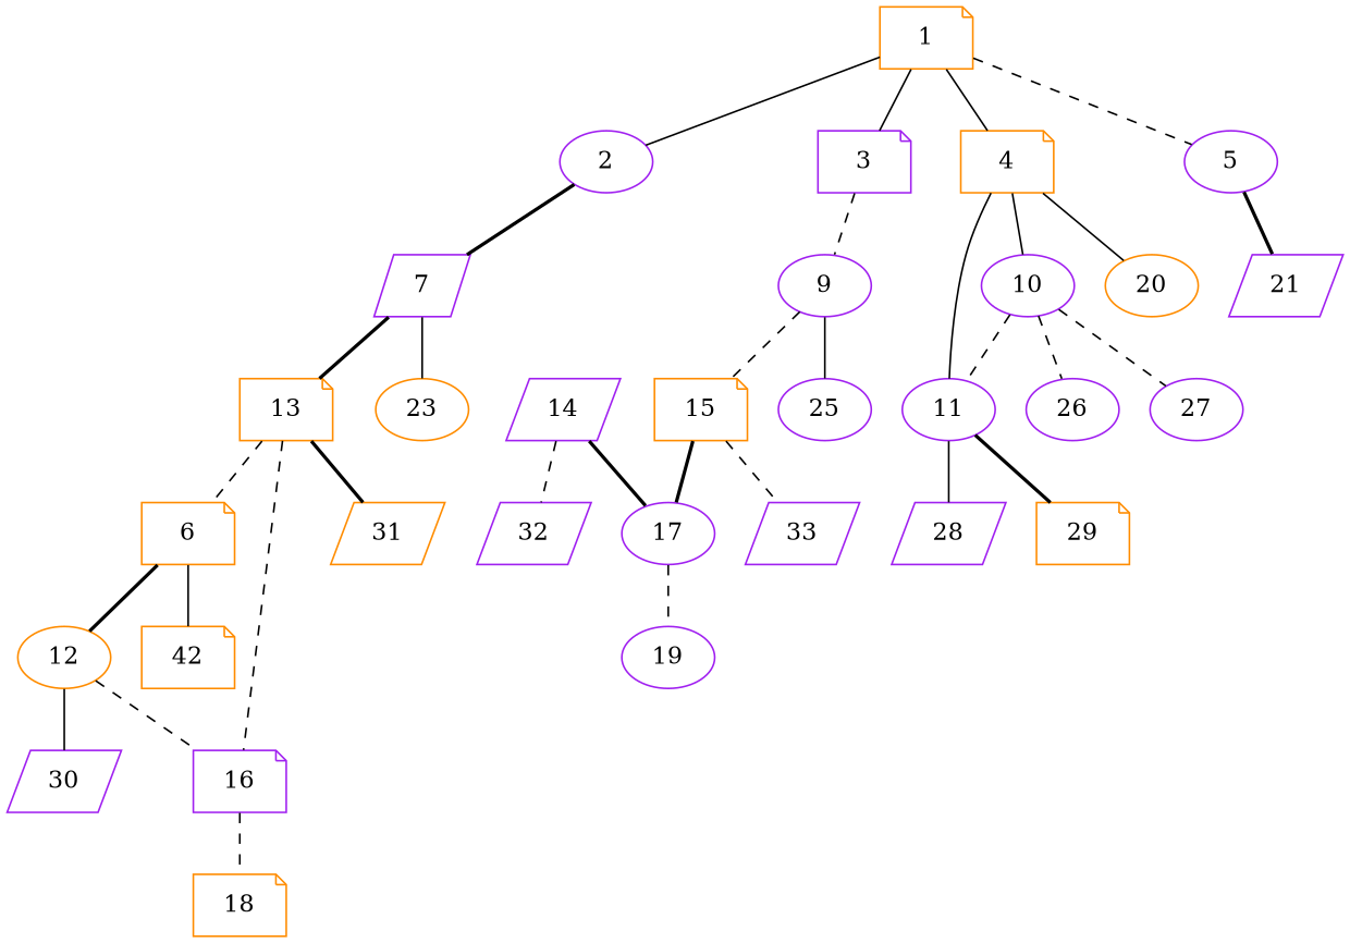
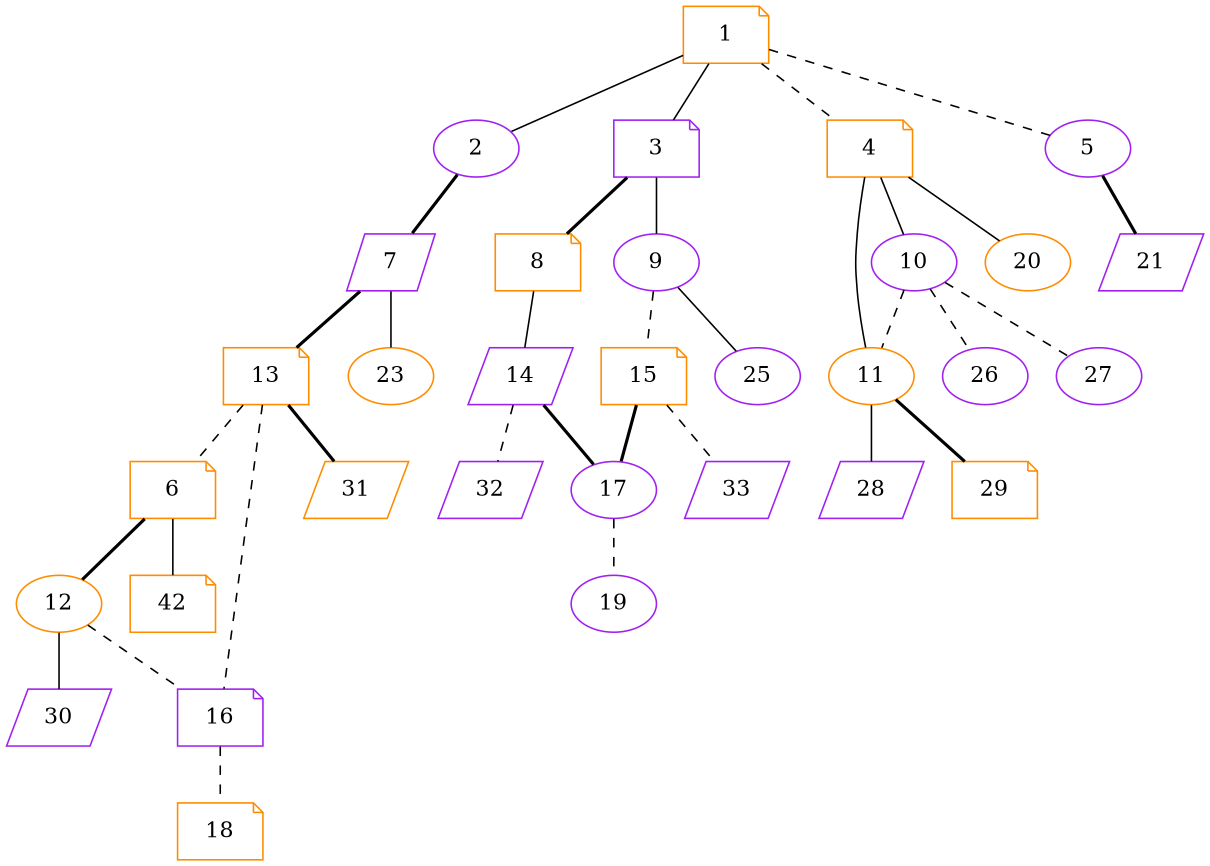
  graph {
    node [chem=C color=purple shape=ellipse]
    edge [style=dashed valence=1]
    1 [color=darkorange shape=note]
    2
    3 [shape=note]
    4 [color=darkorange shape=note]
    5 [chem=O]
    7 [shape=parallelogram]
+   8 [color=darkorange shape=note]
    9
    10
-   11
+   11 [color=darkorange]
    20 [chem=H color=darkorange]
    21 [chem=H shape=parallelogram]
    6 [color=darkorange shape=note]
    12 [color=darkorange]
    n15 [chem=H color=darkorange label=42 shape=note]
    13 [color=darkorange shape=note]
    23 [chem=H color=darkorange]
    14 [shape=parallelogram]
    15 [color=darkorange shape=note]
    25 [chem=H]
    26 [chem=H]
    27 [chem=H]
    28 [chem=H shape=parallelogram]
    29 [chem=H color=darkorange shape=note]
    16 [shape=note]
    30 [chem=H shape=parallelogram]
    31 [chem=H color=darkorange shape=parallelogram]
    17
    32 [chem=H shape=parallelogram]
    33 [chem=H shape=parallelogram]
    18 [chem=Cl color=darkorange shape=note]
    19 [chem=Cl]
    1 -- 2 [style=solid]
    1 -- 3 [style=solid]
-   1 -- 4 [style=solid]
+   1 -- 4
    1 -- 5
    2 -- 7 [style=bold]
-   3 -- 9
+   3 -- 8 [style=bold valence=2]
+   3 -- 9 [style=solid]
    4 -- 10 [style=solid]
    4 -- 11 [style=solid]
    4 -- 20 [style=solid]
    5 -- 21 [style=bold]
    7 -- 13 [style=bold valence=2]
    7 -- 23 [style=solid]
+   8 -- 14 [style=solid]
    9 -- 15 [valence=2]
    9 -- 25 [style=solid]
    10 -- 11
    10 -- 26
    10 -- 27
    11 -- 28 [style=solid]
    11 -- 29 [style=bold]
    6 -- 12 [style=bold]
    6 -- n15 [style=solid]
    12 -- 16 [valence=2]
    12 -- 30 [style=solid]
    13 -- 6 [valence=2]
    13 -- 16
    13 -- 31 [style=bold]
    14 -- 17 [style=bold valence=2]
    14 -- 32
    15 -- 17 [style=bold]
    15 -- 33
    16 -- 18
    17 -- 19
  }
